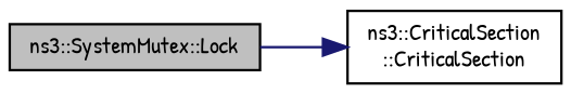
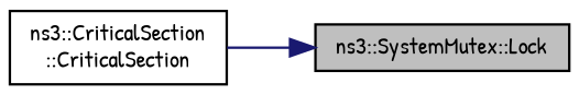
  digraph {
    rankdir=RL
    fontname="Patrick Hand"
    node [color=black fontname="Patrick Hand" fontsize=10 shape=record style=filled]
    n1 [fillcolor=grey75 fontcolor=black height=0.2 label="ns3::SystemMutex::Lock" width=0.4]
    n2 [fillcolor=white height=0.2 label="ns3::CriticalSection\l::CriticalSection" width=0.4]
-   n2 -> n1 [color=midnightblue dir=back fontname="Patrick Hand" fontsize=10 labelfontname=Helvetica labelfontsize=10 style=solid]
+   n1 -> n2 [color=midnightblue dir=back fontname="Patrick Hand" fontsize=10 labelfontname=Helvetica labelfontsize=10 style=solid]
  }
